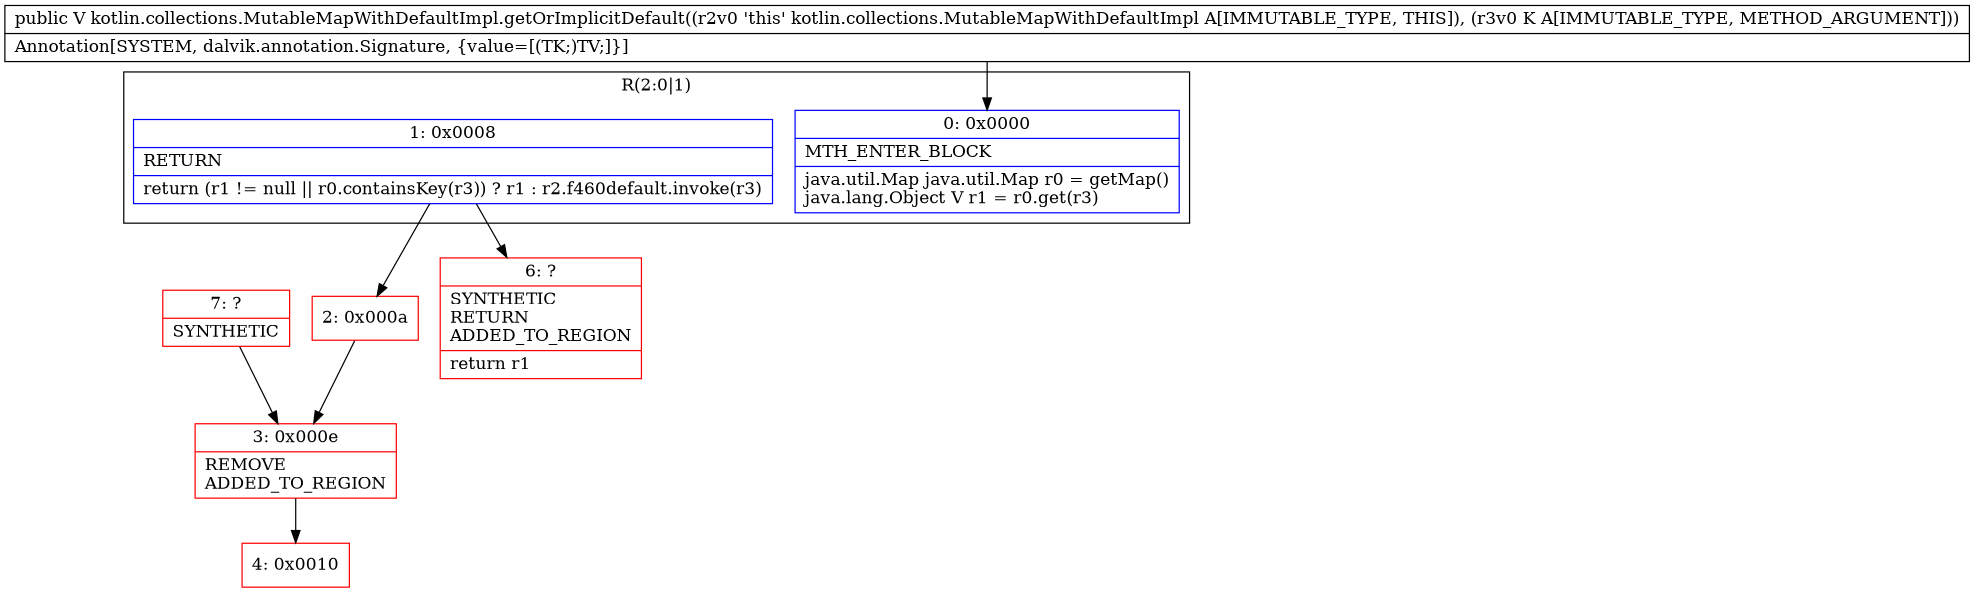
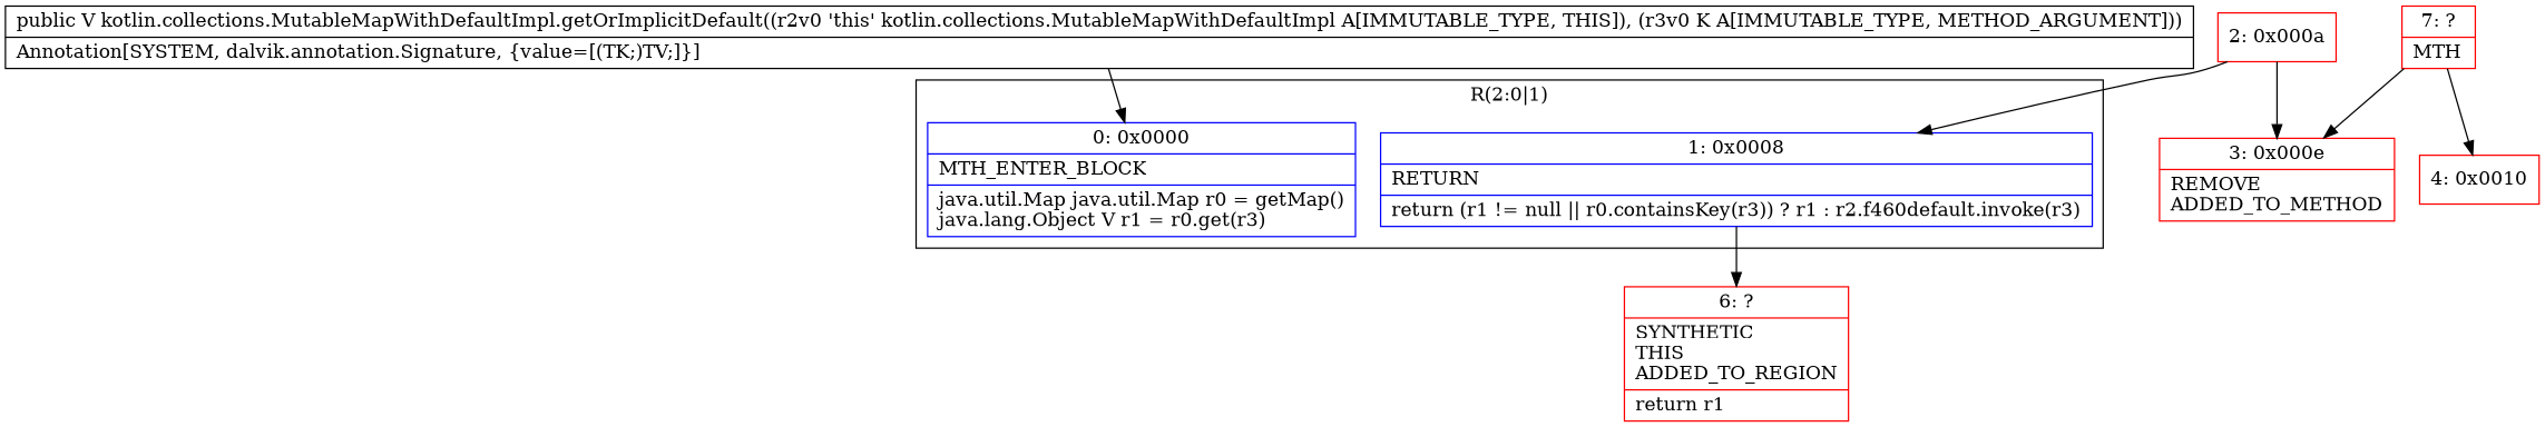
  digraph {
    node [color=red shape=record]
    n1 [color=blue label="{0\:\ 0x0000|MTH_ENTER_BLOCK\l|java.util.Map java.util.Map r0 = getMap()\ljava.lang.Object V r1 = r0.get(r3)\l}"]
    n2 [color=blue label="{1\:\ 0x0008|RETURN\l|return (r1 != null \|\| r0.containsKey(r3)) ? r1 : r2.f460default.invoke(r3)\l}"]
    n3 [label="{2\:\ 0x000a}"]
-   n4 [label="{6\:\ ?|SYNTHETIC\lRETURN\lADDED_TO_REGION\l|return r1\l}"]
-   n5 [label="{3\:\ 0x000e|REMOVE\lADDED_TO_REGION\l}"]
+   n4 [label="{6\:\ ?|SYNTHETIC\lTHIS\lADDED_TO_REGION\l|return r1\l}"]
+   n5 [label="{3\:\ 0x000e|REMOVE\lADDED_TO_METHOD\l}"]
    n6 [label="{4\:\ 0x0010}"]
-   n7 [label="{7\:\ ?|SYNTHETIC\l}"]
+   n7 [label="{7\:\ ?|MTH\l}"]
    n8 [label="{public V kotlin.collections.MutableMapWithDefaultImpl.getOrImplicitDefault((r2v0 'this' kotlin.collections.MutableMapWithDefaultImpl A[IMMUTABLE_TYPE, THIS]), (r3v0 K A[IMMUTABLE_TYPE, METHOD_ARGUMENT]))  | Annotation[SYSTEM, dalvik.annotation.Signature, \{value=[(TK;)TV;]\}]\l}" color=""]
    subgraph cluster_1 {
      label="R(2:0|1)"
      n1
      n2
    }
-   n2 -> n3
+   n3 -> n2
    n2 -> n4
    n3 -> n5
-   n5 -> n6
+   n7 -> n6
    n7 -> n5
    n8 -> n1
  }
